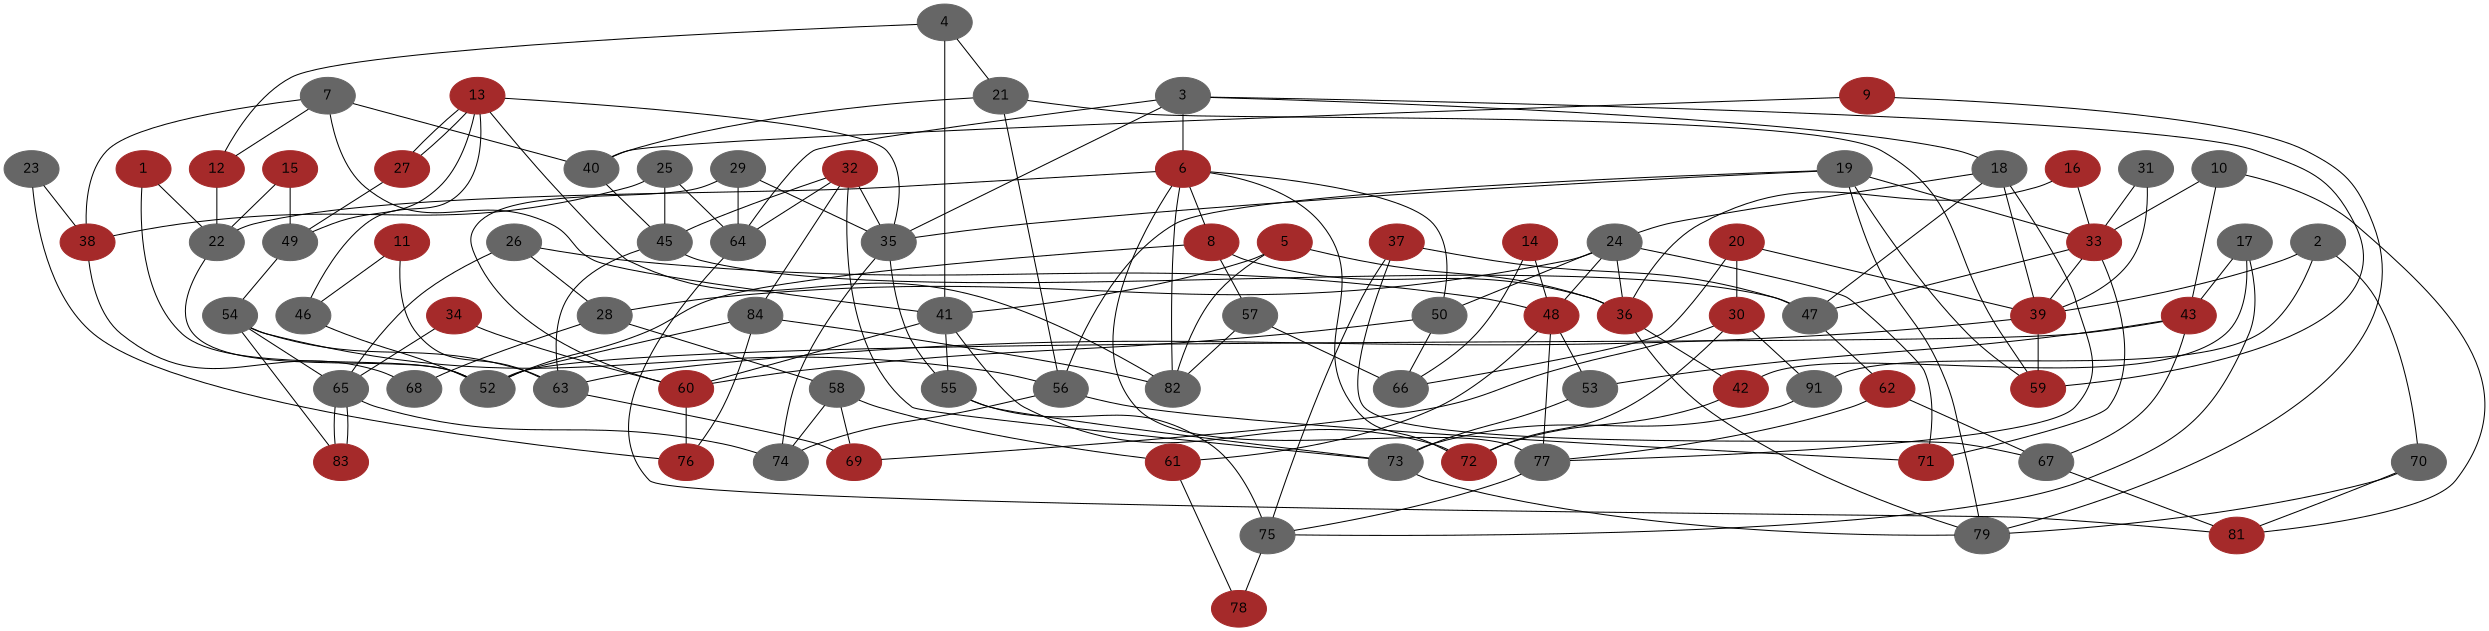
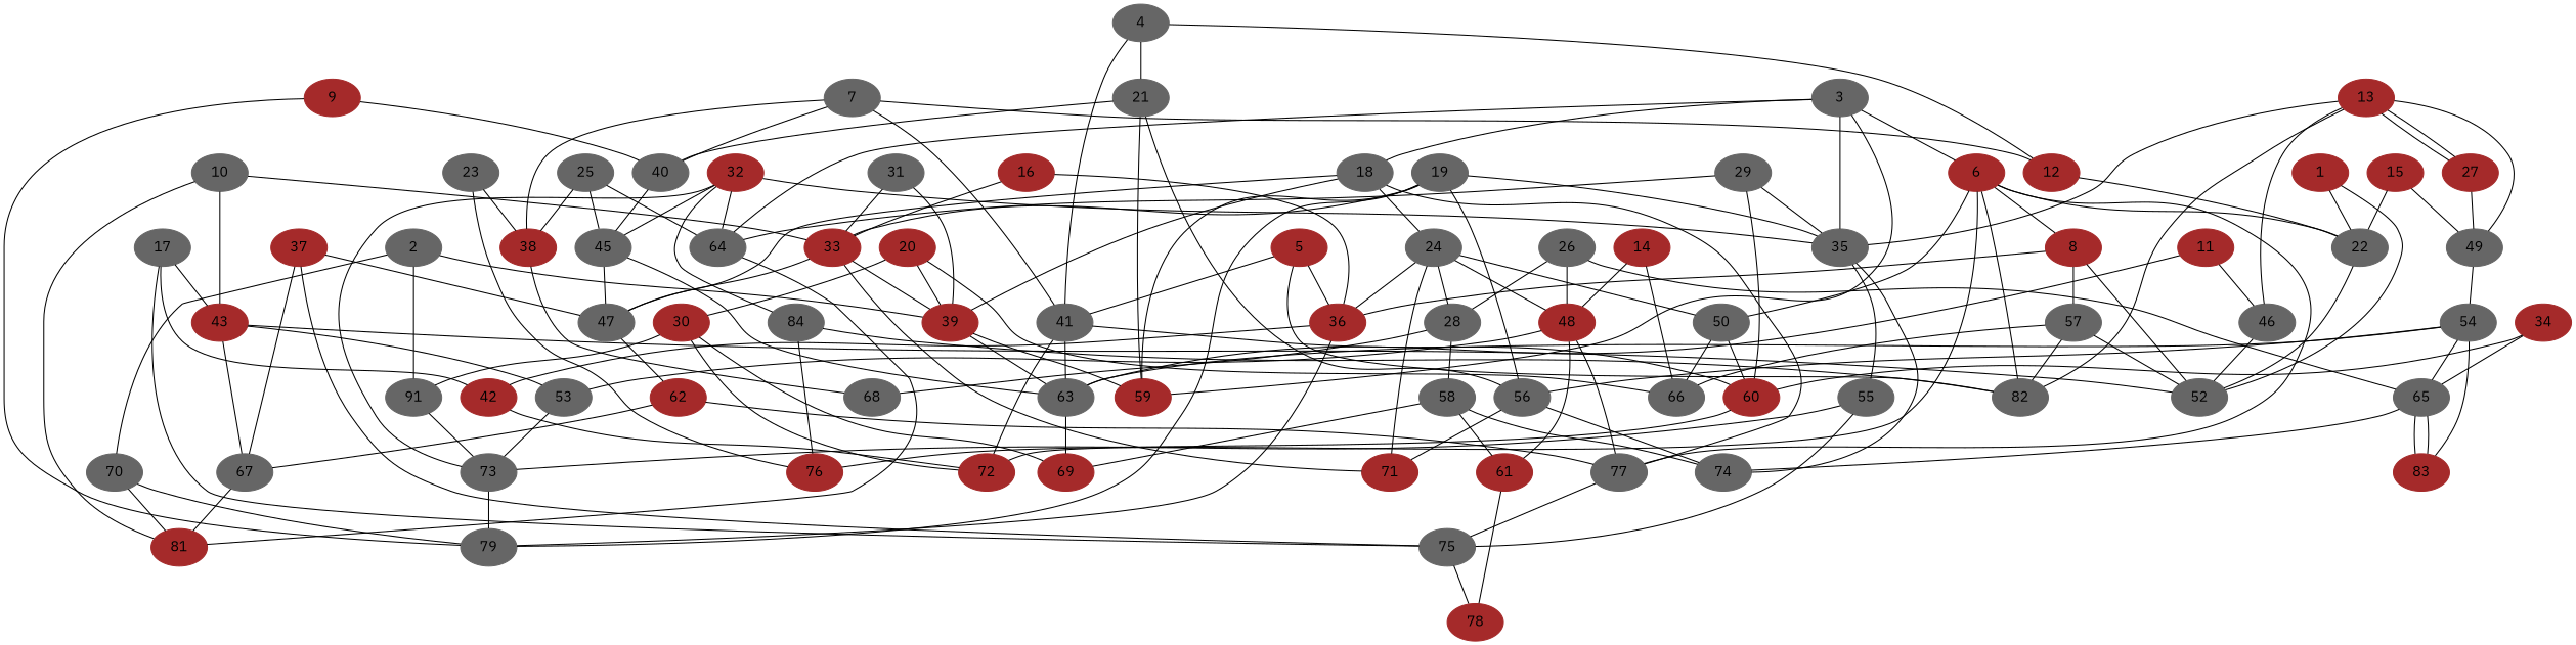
  graph {
    fontname="IBM Plex Sans"
    node [color=gray40 fontname="IBM Plex Sans" style=filled]
    edge [fontname="IBM Plex Sans"]
    1 [color=brown]
    22
    52
    39 [color=brown]
    2
    n6 [label=91]
    70
    59 [color=brown]
    63
    73
    79
    81 [color=brown]
    6 [color=brown]
    3
    18
    35
    64
    82
    8 [color=brown]
    50
    72 [color=brown]
    77
    24
    47
    55
    74
    12 [color=brown]
    4
    21
    41
    40
    56
    60 [color=brown]
    5 [color=brown]
    36 [color=brown]
    42 [color=brown]
    57
    66
    75
    7
    38 [color=brown]
    68
    45
    9 [color=brown]
    33 [color=brown]
    10
    43 [color=brown]
    71 [color=brown]
    67
    53
    11 [color=brown]
    46
    69 [color=brown]
    13 [color=brown]
    27 [color=brown]
    49
    54
    14 [color=brown]
    48 [color=brown]
    61 [color=brown]
    15 [color=brown]
    16 [color=brown]
    17
    78 [color=brown]
    28
    62 [color=brown]
    19
    20 [color=brown]
    30 [color=brown]
    23
    76 [color=brown]
    58
    25
    26
    65
    83 [color=brown]
    29
    31
    32 [color=brown]
    n80 [label=84]
    34 [color=brown]
    37 [color=brown]
    1 -- 22
    1 -- 52
    22 -- 52
    39 -- 59
    39 -- 63
    2 -- 39
    2 -- n6
    2 -- 70
    n6 -- 73
    70 -- 79
    70 -- 81
    63 -- 69
    73 -- 79
    6 -- 22
    6 -- 82
    6 -- 8
    6 -- 50
    6 -- 72
    6 -- 77
    3 -- 59
    3 -- 6
    3 -- 18
    3 -- 35
    3 -- 64
    18 -- 39
    18 -- 77
    18 -- 24
    18 -- 47
    35 -- 55
    35 -- 74
    64 -- 81
    8 -- 52
    8 -- 36
    8 -- 57
    50 -- 60
    50 -- 66
    77 -- 75
    24 -- 50
    24 -- 36
    24 -- 71
    24 -- 48
    24 -- 28
    47 -- 62
    55 -- 73
    55 -- 75
    12 -- 22
    4 -- 12
    4 -- 21
    4 -- 41
    21 -- 59
    21 -- 40
    21 -- 56
-   41 -- 55
+   41 -- 63
    41 -- 72
    41 -- 60
    40 -- 45
    56 -- 74
    56 -- 71
    60 -- 76
    5 -- 82
    5 -- 41
    5 -- 36
    36 -- 79
    36 -- 42
    42 -- 72
    57 -- 82
    57 -- 66
    75 -- 78
    7 -- 12
    7 -- 41
    7 -- 40
    7 -- 38
    38 -- 68
    45 -- 63
    45 -- 47
    9 -- 79
    9 -- 40
    33 -- 39
    33 -- 47
    33 -- 71
    10 -- 81
    10 -- 33
    10 -- 43
    43 -- 52
    43 -- 67
    43 -- 53
    67 -- 81
    53 -- 73
    11 -- 63
    11 -- 46
    46 -- 52
    13 -- 35
    13 -- 82
    13 -- 46
    13 -- 27
    13 -- 27
    13 -- 49
    27 -- 49
    49 -- 54
    54 -- 63
    54 -- 56
    54 -- 65
    54 -- 83
    14 -- 66
    14 -- 48
    48 -- 77
    48 -- 53
    48 -- 61
    61 -- 78
    15 -- 22
    15 -- 49
    16 -- 36
    16 -- 33
    17 -- 42
    17 -- 75
    17 -- 43
    28 -- 68
    28 -- 58
    62 -- 77
    62 -- 67
    19 -- 59
    19 -- 79
    19 -- 35
    19 -- 56
    19 -- 33
    20 -- 39
    20 -- 66
    20 -- 30
    30 -- n6
    30 -- 72
    30 -- 69
    23 -- 38
    23 -- 76
    58 -- 74
    58 -- 69
    58 -- 61
    25 -- 64
    25 -- 38
    25 -- 45
    26 -- 48
    26 -- 28
    26 -- 65
    65 -- 74
    65 -- 83
    65 -- 83
    29 -- 35
    29 -- 64
    29 -- 60
    31 -- 39
    31 -- 33
    32 -- 73
    32 -- 35
    32 -- 64
    32 -- 45
    32 -- n80
-   n80 -- 52
+   57 -- 52
    n80 -- 82
    n80 -- 76
    34 -- 60
    34 -- 65
    37 -- 47
    37 -- 75
    37 -- 67
  }
